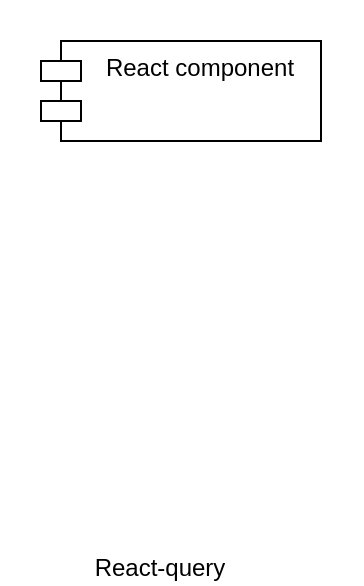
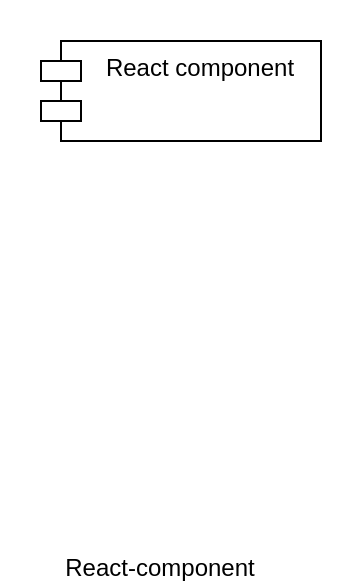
  <mxCell id="0" />
  <mxCell id="1" parent="0" />
  <mxCell id="2" value="React component&#10;" style="shape=module;align=left;spacingLeft=20;align=center;verticalAlign=top;" vertex="1" parent="1"><mxGeometry x="20" y="20" width="140" height="50" as="geometry" /></mxCell>
- <mxCell id="3" value="React-query&#10;" style="shape=image;imageAspect=0;aspect=fixed;verticalLabelPosition=bottom;verticalAlign=top;image=https://react-query.tanstack.com/_next/static/images/emblem-light-628080660fddb35787ff6c77e97ca43e.svg;" vertex="1" parent="1"><mxGeometry x="20" y="150" width="120" height="120" as="geometry" /></mxCell>
+ <mxCell id="3" value="React-component&#10;" style="shape=image;imageAspect=0;aspect=fixed;verticalLabelPosition=bottom;verticalAlign=top;image=https://react-query.tanstack.com/_next/static/images/emblem-light-628080660fddb35787ff6c77e97ca43e.svg;" vertex="1" parent="1"><mxGeometry x="20" y="150" width="120" height="120" as="geometry" /></mxCell>
